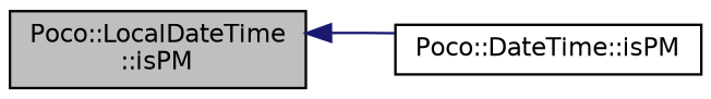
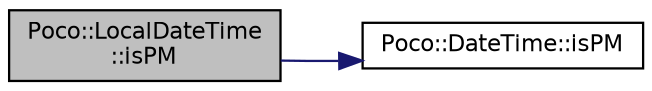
  digraph {
    rankdir=LR
    node [color=black fontname=Helvetica fontsize=10 shape=record style=filled]
    n1 [fillcolor=grey75 fontcolor=black height=0.2 label="Poco::LocalDateTime\l::isPM" width=0.4]
    n2 [fillcolor=white height=0.2 label="Poco::DateTime::isPM" width=0.4]
-   n2 -> n1 [color=midnightblue fontname=Helvetica fontsize=10 labelfontname=Helvetica labelfontsize=10 style=solid]
+   n1 -> n2 [color=midnightblue fontname=Helvetica fontsize=10 labelfontname=Helvetica labelfontsize=10 style=solid]
  }
